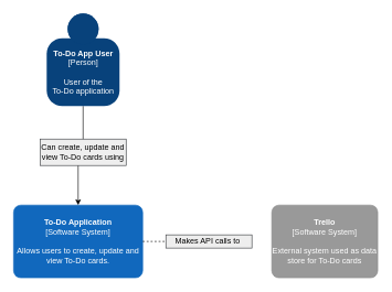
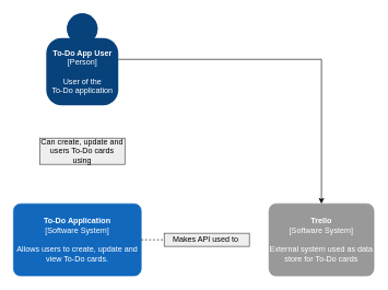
  <mxCell id="0" />
  <mxCell id="1" parent="0" />
- <mxCell id="2" style="edgeStyle=orthogonalEdgeStyle;rounded=0;orthogonalLoop=1;jettySize=auto;html=1;" parent="1" source="3" target="4" edge="1"><mxGeometry relative="1" as="geometry" /></mxCell>
+ <mxCell id="2" style="edgeStyle=orthogonalEdgeStyle;rounded=0;orthogonalLoop=1;jettySize=auto;html=1;" parent="1" source="3" target="5" edge="1"><mxGeometry relative="1" as="geometry" /></mxCell>
  <mxCell id="3" value="&lt;b&gt;To-Do App User&lt;/b&gt;&lt;div&gt;[Person]&lt;/div&gt;&lt;br&gt;&lt;div&gt;User of the &#10;To-Do application&lt;/div&gt;" style="html=1;dashed=0;whitespace=wrap;fillColor=#08427b;strokeColor=none;fontColor=#ffffff;shape=mxgraph.c4.person;align=center;metaEdit=1;points=[[0.5,0,0],[1,0.5,0],[1,0.75,0],[0.75,1,0],[0.5,1,0],[0.25,1,0],[0,0.75,0],[0,0.5,0]];metaData={&quot;c4Type&quot;:{&quot;editable&quot;:false}};" parent="1" vertex="1"><mxGeometry x="70" y="20" width="110" height="140" as="geometry" /></mxCell>
  <mxCell id="4" value="&lt;b&gt;To-Do Application&lt;/b&gt;&lt;div&gt;[Software System]&lt;/div&gt;&lt;br&gt;&lt;div&gt;Allows users to create, update and view To-Do cards. &lt;/div&gt;" style="rounded=1;whiteSpace=wrap;html=1;labelBackgroundColor=none;fillColor=#1168BD;fontColor=#ffffff;align=center;arcSize=10;strokeColor=#1168BD;metaEdit=1;metaData={&quot;c4Type&quot;:{&quot;editable&quot;:false}};points=[[0.25,0,0],[0.5,0,0],[0.75,0,0],[1,0.25,0],[1,0.5,0],[1,0.75,0],[0.75,1,0],[0.5,1,0],[0.25,1,0],[0,0.75,0],[0,0.5,0],[0,0.25,0]];" parent="1" vertex="1"><mxGeometry x="20" y="310" width="195" height="110" as="geometry" /></mxCell>
  <mxCell id="5" value="&lt;b&gt;Trello&lt;/b&gt;&lt;div&gt;[Software System]&lt;/div&gt;&lt;br&gt;&lt;div&gt;External system used as data store for To-Do cards&lt;/div&gt;" style="rounded=1;whiteSpace=wrap;html=1;labelBackgroundColor=none;fillColor=#999999;fontColor=#ffffff;align=center;arcSize=10;strokeColor=#8A8A8A;metaEdit=1;metaData={&quot;c4Type&quot;:{&quot;editable&quot;:false}};points=[[0.25,0,0],[0.5,0,0],[0.75,0,0],[1,0.25,0],[1,0.5,0],[1,0.75,0],[0.75,1,0],[0.5,1,0],[0.25,1,0],[0,0.75,0],[0,0.5,0],[0,0.25,0]];" parent="1" vertex="1"><mxGeometry x="410" y="310" width="160" height="110.0" as="geometry" /></mxCell>
- <mxCell id="6" value="&lt;span&gt;Can create, update and view To-Do cards using&lt;/span&gt;" style="text;html=1;align=center;verticalAlign=middle;whiteSpace=wrap;rounded=0;fillColor=#eeeeee;strokeColor=#36393d;" parent="1" vertex="1"><mxGeometry x="60" y="210" width="130" height="40" as="geometry" /></mxCell>
- <mxCell id="7" value="&lt;span&gt;Makes API calls to&amp;nbsp;&lt;/span&gt;" style="text;html=1;align=center;verticalAlign=middle;whiteSpace=wrap;rounded=0;fillColor=#eeeeee;strokeColor=#36393d;" vertex="1" parent="1"><mxGeometry x="250" y="355" width="130" height="20" as="geometry" /></mxCell>
+ <mxCell id="6" value="&lt;span&gt;Can create, update and users To-Do cards using&lt;/span&gt;" style="text;html=1;align=center;verticalAlign=middle;whiteSpace=wrap;rounded=0;fillColor=#eeeeee;strokeColor=#36393d;" parent="1" vertex="1"><mxGeometry x="60" y="210" width="130" height="40" as="geometry" /></mxCell>
+ <mxCell id="7" value="&lt;span&gt;Makes API used to&amp;nbsp;&lt;/span&gt;" style="text;html=1;align=center;verticalAlign=middle;whiteSpace=wrap;rounded=0;fillColor=#eeeeee;strokeColor=#36393d;" vertex="1" parent="1"><mxGeometry x="250" y="355" width="130" height="20" as="geometry" /></mxCell>
  <mxCell id="8" value="" style="edgeStyle=orthogonalEdgeStyle;rounded=0;orthogonalLoop=1;jettySize=auto;html=1;exitX=1;exitY=0.5;exitDx=0;exitDy=0;exitPerimeter=0;entryX=0;entryY=0.5;entryDx=0;entryDy=0;entryPerimeter=0;endArrow=none;dashed=1;" edge="1" parent="1" source="4" target="7"><mxGeometry relative="1" as="geometry"><mxPoint x="215" y="365" as="sourcePoint" /><mxPoint x="410" y="365" as="targetPoint" /></mxGeometry></mxCell>
